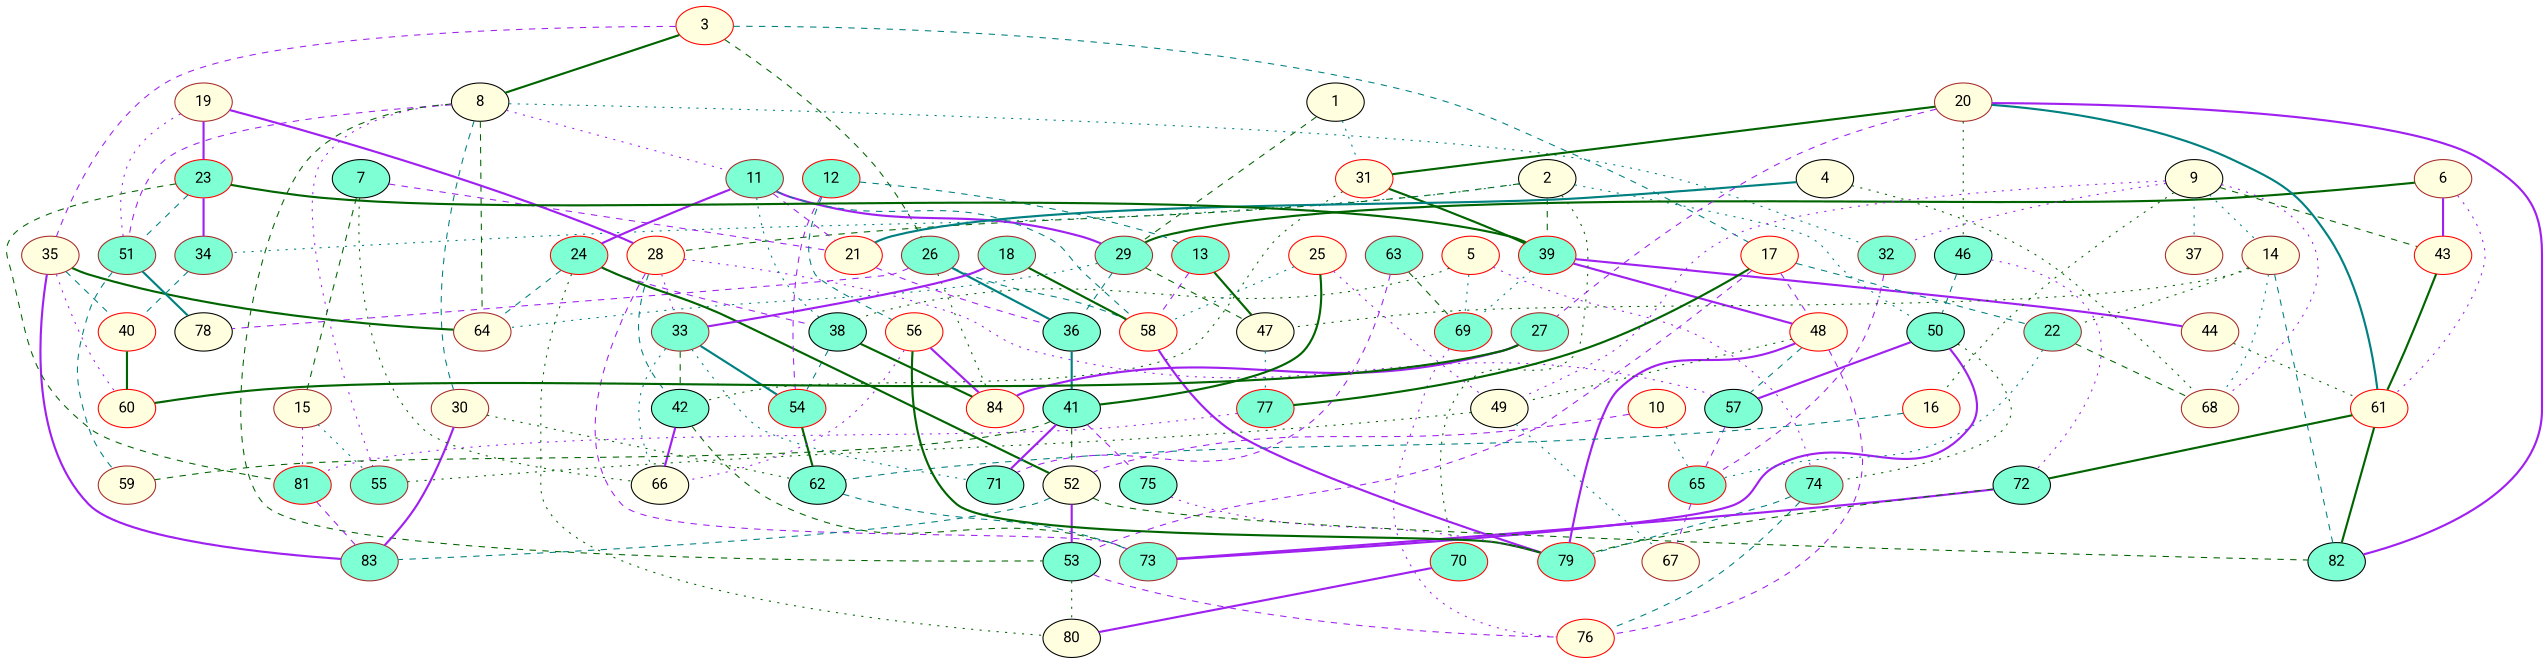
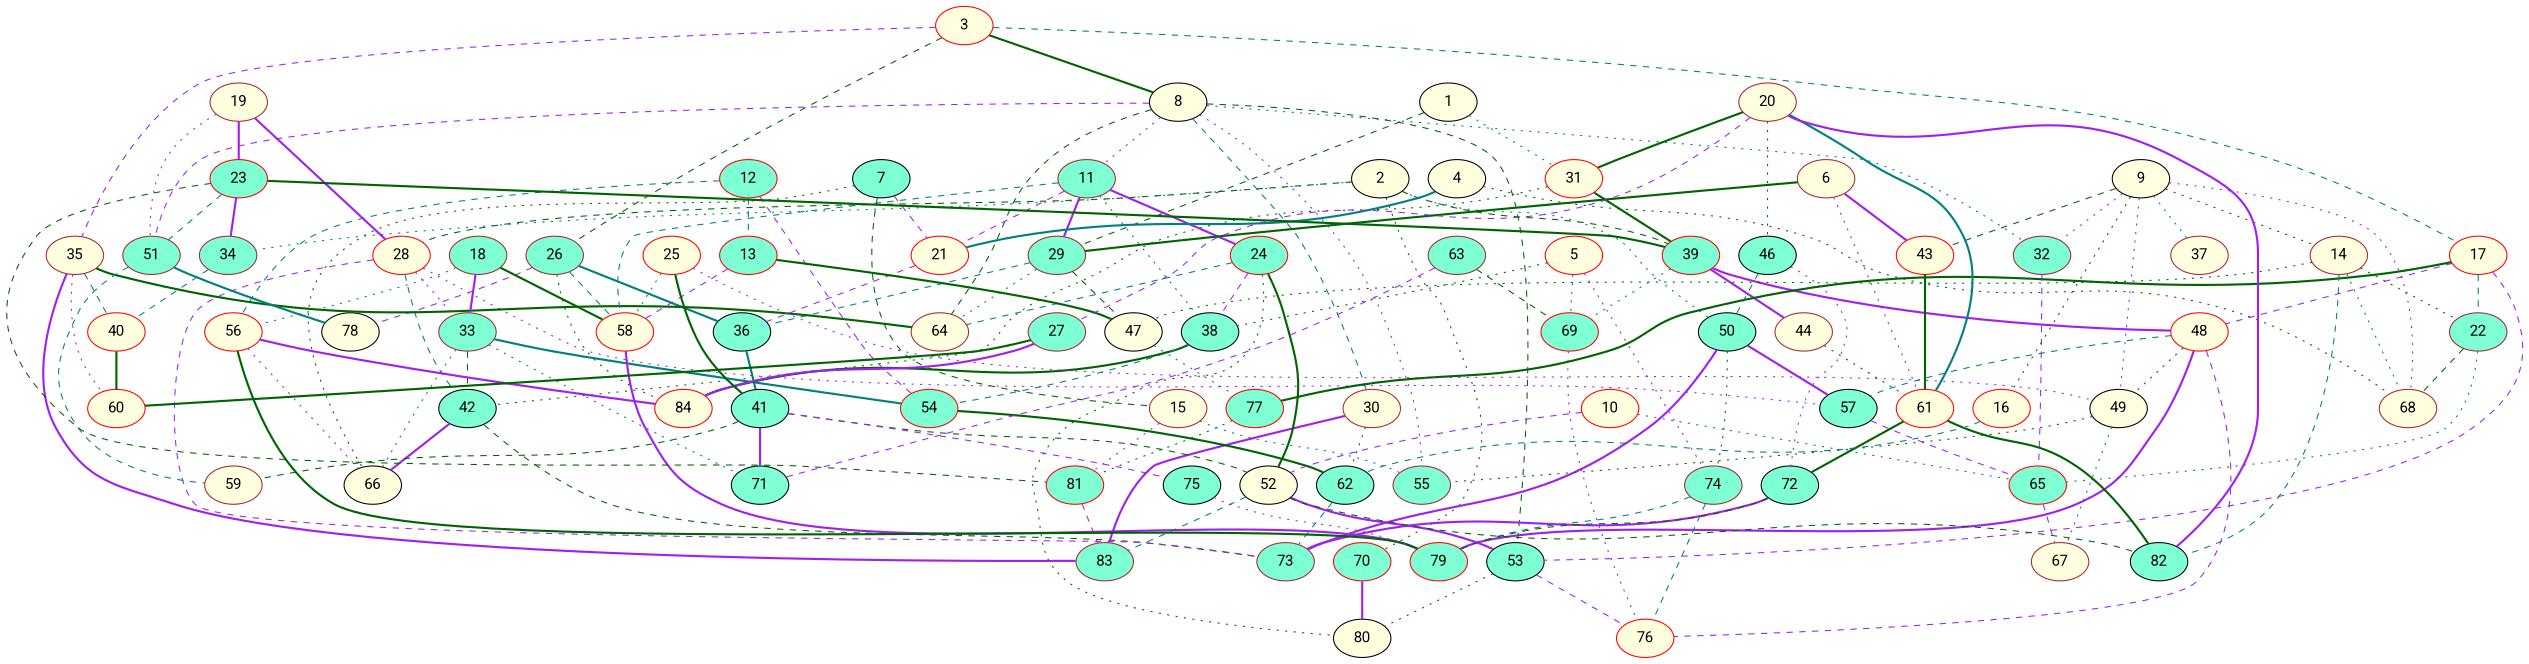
  graph {
    fontname=Roboto
    node [color=red fillcolor=lightyellow fontname=Roboto style=filled]
    edge [color=purple fontname=Roboto style=dashed]
    1 [color=black]
    29 [color=brown fillcolor=aquamarine]
    31
    64 [color=brown]
    47 [color=black]
    36 [color=black fillcolor=aquamarine]
    39 [fillcolor=aquamarine]
    42 [color=black fillcolor=aquamarine]
    2 [color=black]
    28
    34 [color=brown fillcolor=aquamarine]
    50 [color=black fillcolor=aquamarine]
    70 [fillcolor=aquamarine]
    33 [color=brown fillcolor=aquamarine]
    57 [color=black fillcolor=aquamarine]
    73 [color=brown fillcolor=aquamarine]
    40
    69 [fillcolor=aquamarine]
    48
    44 [color=brown]
    74 [color=brown fillcolor=aquamarine]
    80 [color=black]
    8 [color=black]
    3
    17
    26 [color=brown fillcolor=aquamarine]
    35 [color=brown]
    11 [color=brown fillcolor=aquamarine]
    30 [color=brown]
    32 [color=brown fillcolor=aquamarine]
    51 [color=brown fillcolor=aquamarine]
    53 [color=black fillcolor=aquamarine]
    55 [color=brown fillcolor=aquamarine]
    22 [color=brown fillcolor=aquamarine]
    77 [fillcolor=aquamarine]
    58
    78 [color=black]
    84
    60
    83 [color=brown fillcolor=aquamarine]
    4 [color=black]
    21
    68 [color=brown]
    38 [color=black fillcolor=aquamarine]
    5
    54 [fillcolor=aquamarine]
    76
    79 [fillcolor=aquamarine]
    6 [color=brown]
    43
    61
    82 [color=black fillcolor=aquamarine]
    72 [color=black fillcolor=aquamarine]
    7 [color=black fillcolor=aquamarine]
    15 [color=brown]
    66 [color=black]
    81 [fillcolor=aquamarine]
    24 [fillcolor=aquamarine]
    62 [color=black fillcolor=aquamarine]
    65 [fillcolor=aquamarine]
    59 [color=brown]
    9 [color=black]
    14 [color=brown]
    16
    37 [color=brown]
    49 [color=black]
    67 [color=brown]
    52 [color=black]
    10
    12 [fillcolor=aquamarine]
    13 [fillcolor=aquamarine]
    56
    18 [color=brown fillcolor=aquamarine]
    71 [color=black fillcolor=aquamarine]
    19 [color=brown]
    23 [fillcolor=aquamarine]
    20 [color=brown]
    27 [color=brown fillcolor=aquamarine]
    46 [color=black fillcolor=aquamarine]
    41 [color=black fillcolor=aquamarine]
    25
    75 [color=black fillcolor=aquamarine]
    63 [color=brown fillcolor=aquamarine]
    1 -- 29 [color=darkgreen]
    1 -- 31 [color=teal style=dotted]
    29 -- 64 [color=teal style=dotted]
    29 -- 47 [color=darkgreen]
    29 -- 36 [color=teal]
    31 -- 39 [color=darkgreen style=bold]
    31 -- 42 [color=darkgreen style=dotted]
    47 -- 77 [color=teal style=dotted]
    36 -- 41 [color=teal style=bold]
    39 -- 69 [color=teal style=dotted]
    39 -- 48 [style=bold]
    39 -- 44 [style=bold]
    42 -- 73 [color=darkgreen]
    42 -- 66 [style=bold]
    2 -- 39 [color=darkgreen]
    2 -- 28 [color=darkgreen]
    2 -- 34 [color=teal style=dotted]
    2 -- 50 [color=teal style=dotted]
    2 -- 70 [color=darkgreen style=dotted]
    28 -- 42 [color=teal]
    28 -- 33 [style=dotted]
    28 -- 57 [style=dotted]
    28 -- 73
    34 -- 40 [color=teal]
    50 -- 57 [style=bold]
    50 -- 73 [style=bold]
    50 -- 74 [color=darkgreen style=dotted]
    70 -- 80 [style=bold]
    33 -- 42 [color=darkgreen]
    33 -- 54 [color=teal style=bold]
    33 -- 66 [color=teal style=dotted]
    33 -- 71 [color=teal style=dotted]
    57 -- 65
    40 -- 60 [color=darkgreen style=bold]
    69 -- 76 [style=dotted]
    48 -- 57 [color=teal]
    48 -- 76
    48 -- 79 [style=bold]
    48 -- 49 [color=darkgreen style=dotted]
    44 -- 61 [color=darkgreen style=dotted]
    74 -- 76 [color=teal]
    74 -- 79 [color=teal]
    8 -- 64 [color=darkgreen]
    8 -- 11 [style=dotted]
    8 -- 30 [color=teal]
    8 -- 32 [color=teal style=dotted]
    8 -- 51
    8 -- 53 [color=darkgreen]
    8 -- 55 [style=dotted]
    3 -- 8 [color=darkgreen style=bold]
    3 -- 17 [color=teal]
    3 -- 26 [color=darkgreen]
    3 -- 35
    17 -- 48
    17 -- 53
    17 -- 22 [color=teal]
    17 -- 77 [color=darkgreen style=bold]
    26 -- 36 [color=teal style=bold]
    26 -- 58 [color=teal]
    26 -- 78
    26 -- 84 [color=darkgreen style=dotted]
    35 -- 64 [color=darkgreen style=bold]
    35 -- 40 [color=teal]
    35 -- 60 [style=dotted]
    35 -- 83 [style=bold]
    11 -- 29 [style=bold]
    11 -- 58 [color=teal]
    11 -- 21
    11 -- 38 [color=teal style=dotted]
    11 -- 24 [style=bold]
    30 -- 83 [style=bold]
    30 -- 62 [color=darkgreen style=dotted]
    32 -- 65
    51 -- 78 [color=teal style=bold]
    51 -- 59 [color=teal]
    53 -- 80 [color=darkgreen style=dotted]
    53 -- 76
    22 -- 68 [color=darkgreen]
    22 -- 65 [color=teal style=dotted]
-   77 -- 81 [style=dotted]
+   77 -- 81 [color=darkgreen style=dotted]
    58 -- 79 [style=bold]
    4 -- 21 [color=teal style=bold]
    4 -- 68 [color=darkgreen style=dotted]
    21 -- 36
    38 -- 84 [color=darkgreen style=bold]
    38 -- 54 [color=teal]
    5 -- 69 [color=teal style=dotted]
    5 -- 74 [style=dotted]
    5 -- 38 [color=darkgreen style=dotted]
    54 -- 62 [color=darkgreen style=bold]
    6 -- 29 [color=darkgreen style=bold]
    6 -- 43 [style=bold]
    6 -- 61 [style=dotted]
    43 -- 61 [color=darkgreen style=bold]
    61 -- 82 [color=darkgreen style=bold]
    61 -- 72 [color=darkgreen style=bold]
    72 -- 73 [style=bold]
    72 -- 79 [color=darkgreen]
    7 -- 21
    7 -- 15 [color=darkgreen]
    7 -- 66 [color=darkgreen style=dotted]
    15 -- 55 [color=teal style=dotted]
    15 -- 81 [style=dotted]
    81 -- 83
    24 -- 64 [color=teal]
    24 -- 80 [color=darkgreen style=dotted]
    24 -- 38
    24 -- 52 [color=darkgreen style=bold]
    62 -- 73 [color=teal]
    65 -- 67
    9 -- 32 [style=dotted]
    9 -- 68 [style=dotted]
    9 -- 43 [color=darkgreen]
-   9 -- 14 [color=teal style=dotted]
+   9 -- 14 [color=darkgreen style=dotted]
    9 -- 16 [color=darkgreen style=dotted]
    9 -- 37 [color=teal style=dotted]
    9 -- 49 [style=dotted]
    14 -- 47 [color=darkgreen style=dotted]
    14 -- 22 [color=darkgreen style=dotted]
    14 -- 68 [color=teal style=dotted]
    14 -- 82 [color=teal]
    16 -- 62 [color=teal]
    49 -- 55 [color=darkgreen style=dotted]
    49 -- 67 [color=teal style=dotted]
    52 -- 53 [style=bold]
    52 -- 83 [color=teal]
    52 -- 82 [color=darkgreen]
    10 -- 65 [color=teal style=dotted]
    10 -- 52
    12 -- 54
    12 -- 13 [color=teal]
    12 -- 56 [color=teal]
    13 -- 47 [color=darkgreen style=bold]
    13 -- 58
    56 -- 84 [style=bold]
    56 -- 79 [color=darkgreen style=bold]
    56 -- 66 [style=dotted]
    18 -- 33 [style=bold]
    18 -- 58 [color=darkgreen style=bold]
+   18 -- 56 [color=teal style=dotted]
    19 -- 28 [style=bold]
    19 -- 51 [style=dotted]
    19 -- 23 [style=bold]
    23 -- 39 [color=darkgreen style=bold]
    23 -- 34 [style=bold]
    23 -- 51 [color=teal]
    23 -- 81 [color=darkgreen]
    20 -- 31 [color=darkgreen style=bold]
    20 -- 61 [color=teal style=bold]
    20 -- 82 [style=bold]
    20 -- 27
    20 -- 46 [color=darkgreen style=dotted]
    27 -- 84 [style=bold]
    27 -- 60 [color=darkgreen style=bold]
    46 -- 50 [color=teal]
    46 -- 72 [style=dotted]
    41 -- 59 [color=darkgreen]
    41 -- 52 [color=darkgreen]
    41 -- 71 [style=bold]
    41 -- 75
    25 -- 58 [color=teal style=dotted]
    25 -- 49 [style=dotted]
    25 -- 41 [color=darkgreen style=bold]
    75 -- 79 [style=dotted]
    63 -- 69 [color=darkgreen]
    63 -- 71
  }
